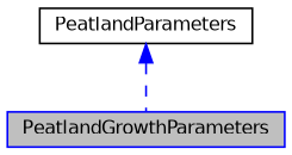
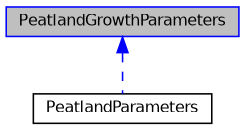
  digraph {
    node [fontname=Helvetica fontsize=10 shape=record style=filled]
    n1 [color=blue fillcolor=grey75 fontcolor=black height=0.2 label=PeatlandGrowthParameters width=0.4]
    n2 [color=black fillcolor=white height=0.2 label=PeatlandParameters width=0.4]
-   n2 -> n1 [color=blue dir=back fontname=Helvetica fontsize=10 labelfontname=Helvetica labelfontsize=10 style=dashed]
+   n1 -> n2 [color=blue dir=back fontname=Helvetica fontsize=10 labelfontname=Helvetica labelfontsize=10 style=dashed]
  }
